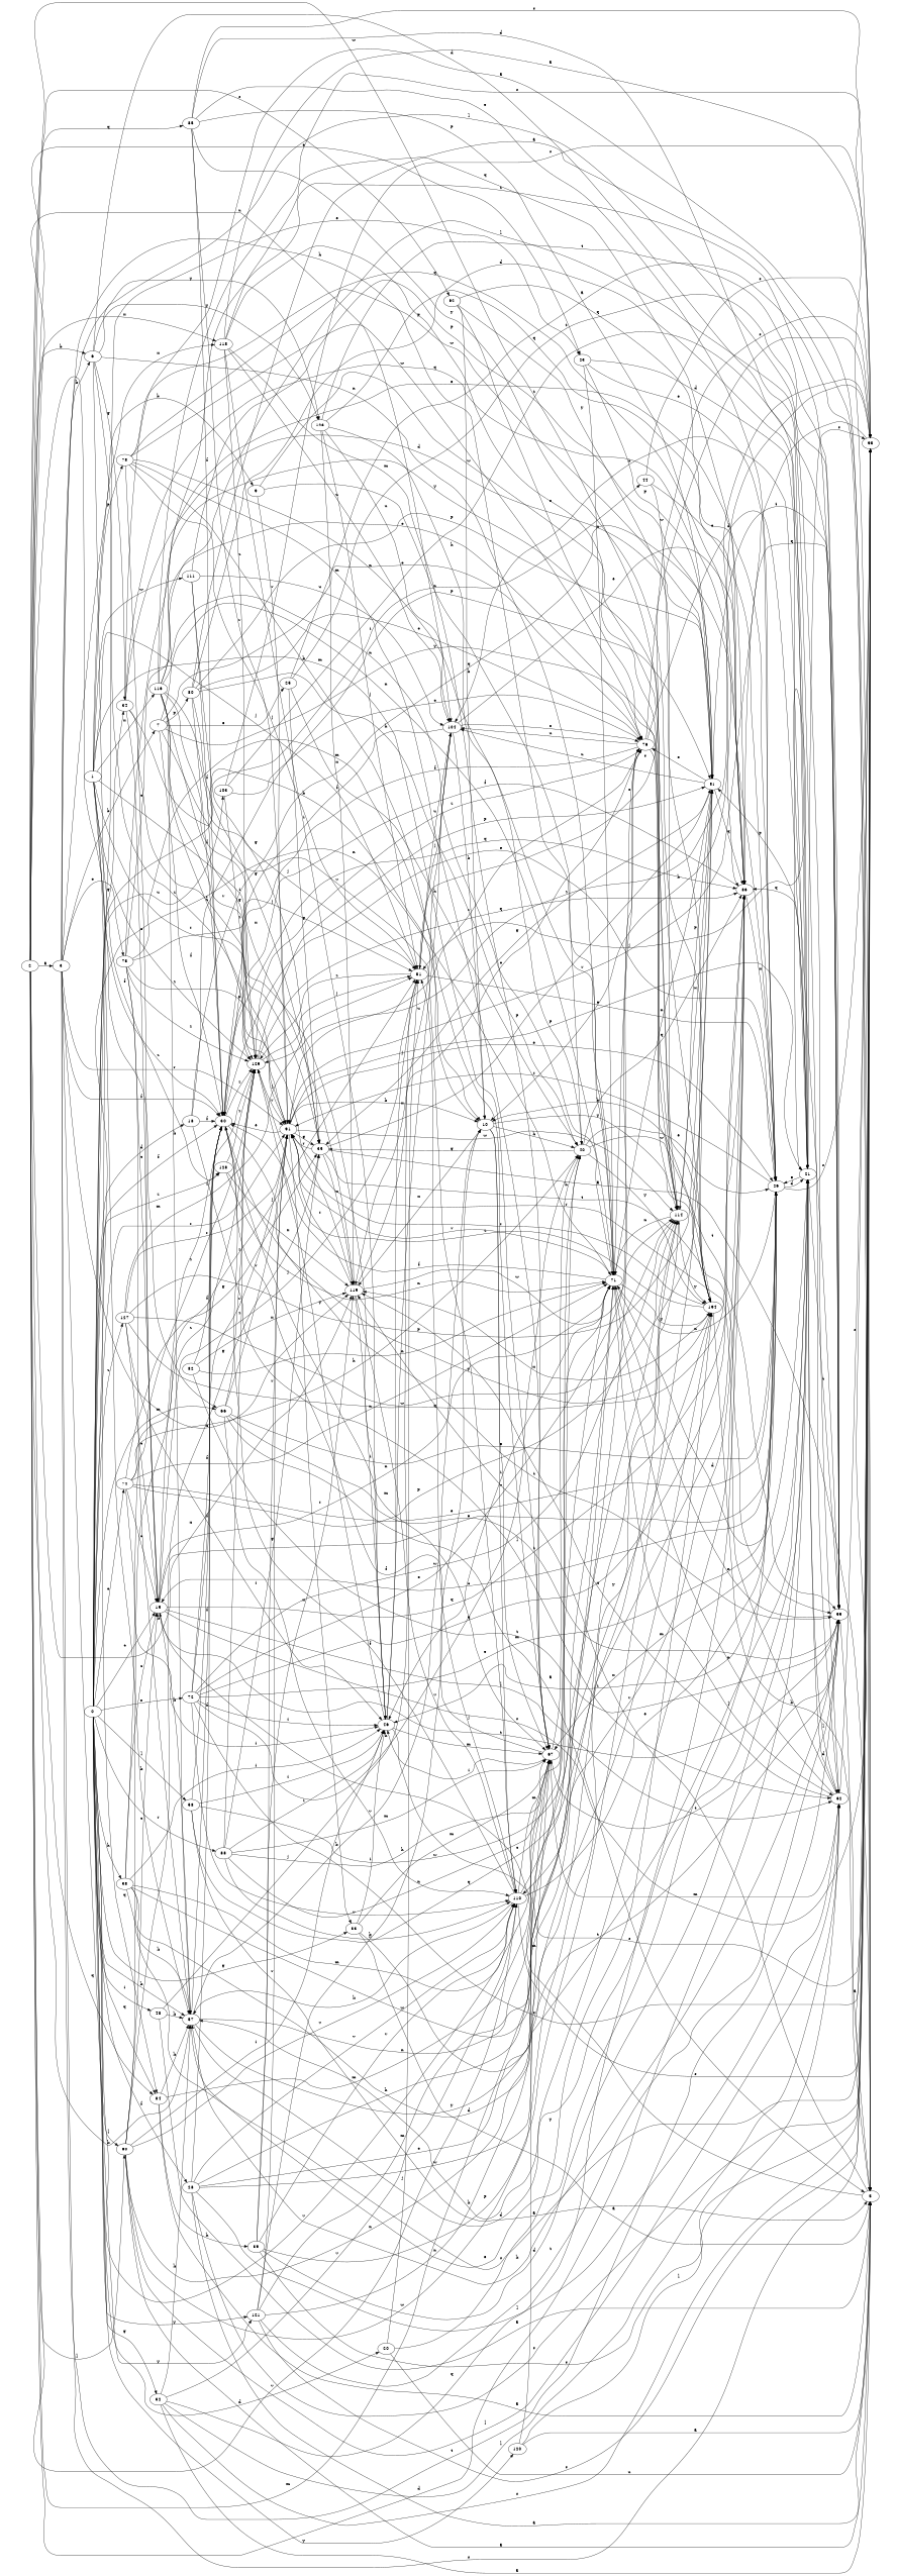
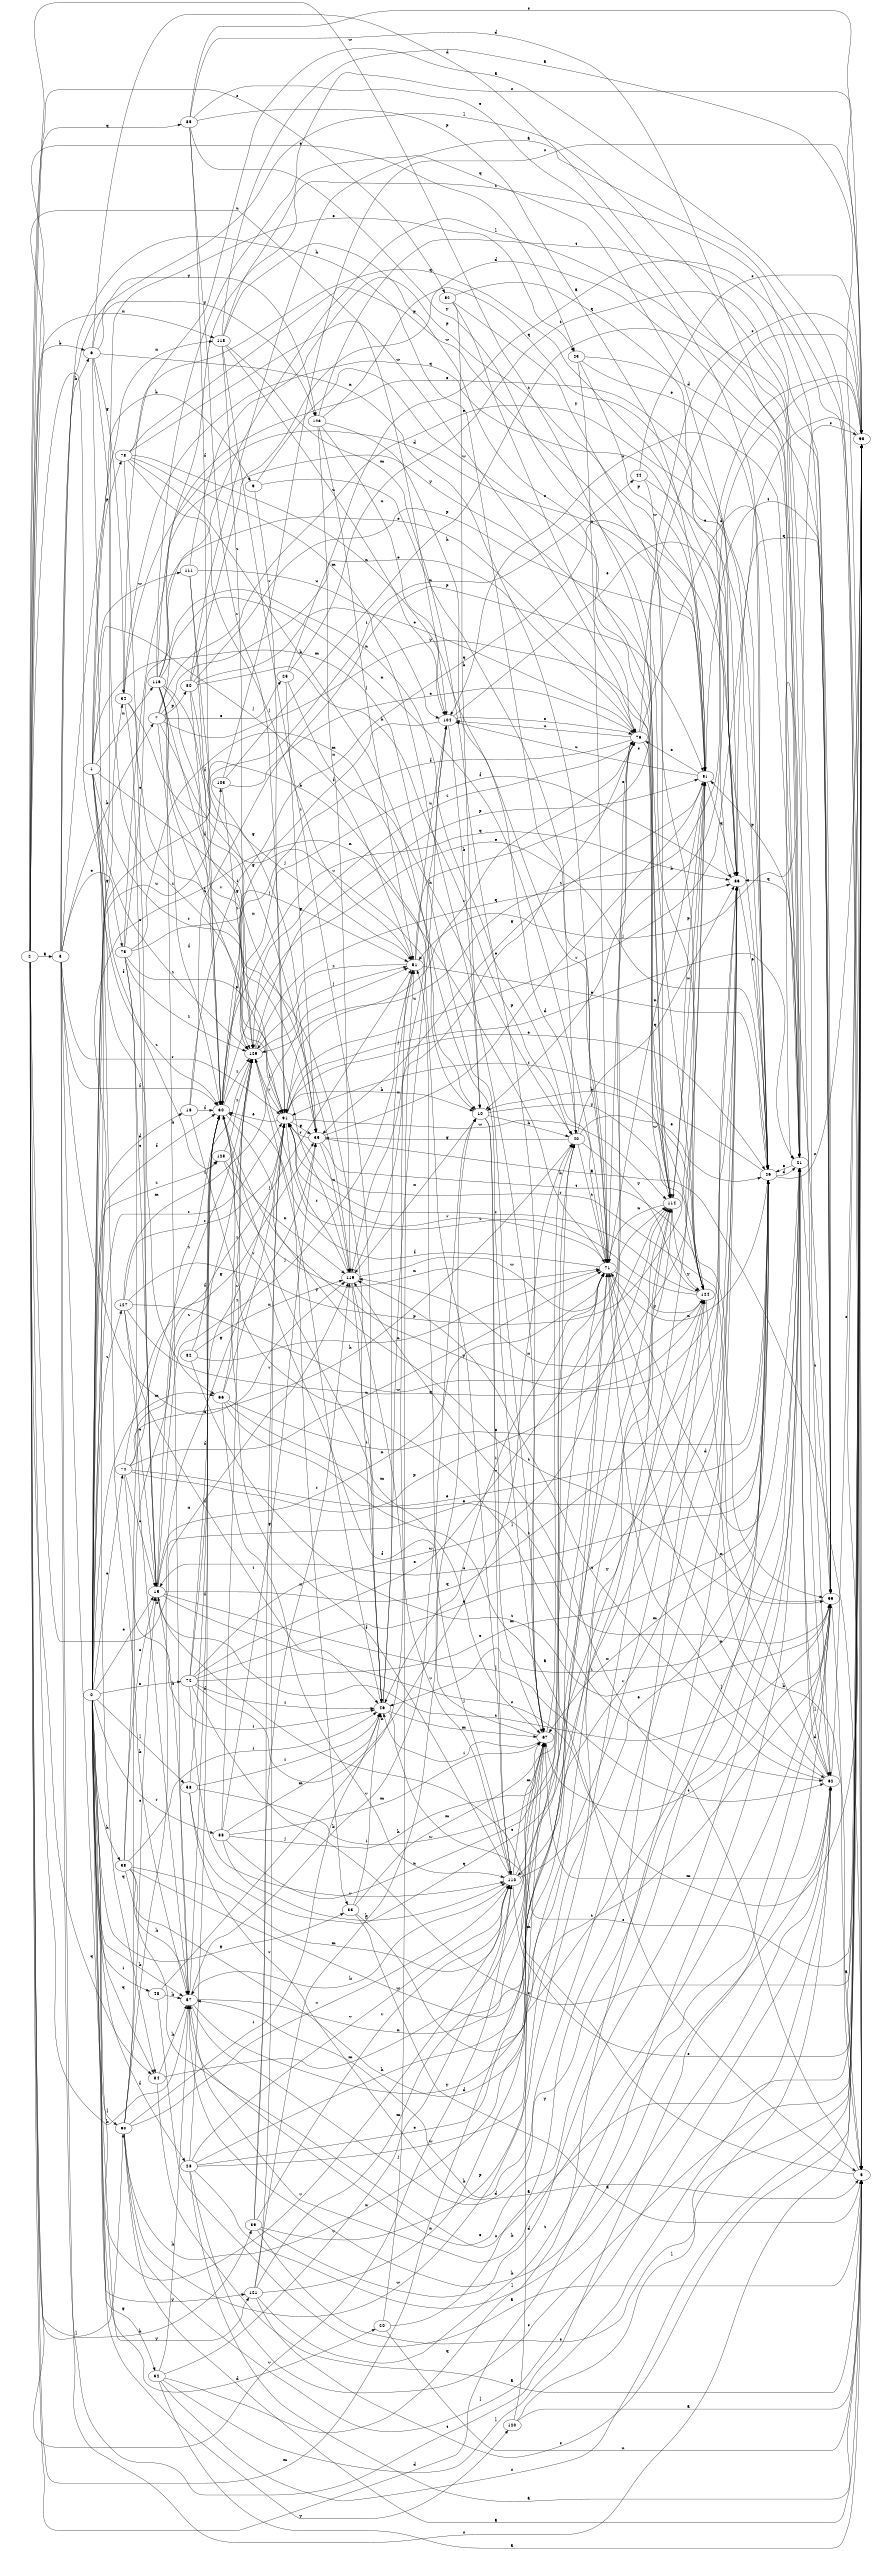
  strict digraph {
    rankdir=LR
    0
    15
    18
    20
    23
    28
    30
    32
    33
    34
    38
    n12 [label=48]
    44
    57
    58
    60
    66
    71
    72
    74
    84
    88
    91
    103
    110
    120
    121
    127
    128
    51
    129
    95
    99
    62
    26
    86
    81
    5
-   124 [label=194]
+   124
    21
    114
    40
    76
    67
    46
    10
    35
    82
    119
    1
    78
    111
    116
    118
    104
    2
    3
    6
    39
    85
    92
    7
    9
    75
    123
    25
    80
    0 -> 15 [label=c]
    0 -> 18 [label=d]
    0 -> 20 [label=d]
    0 -> 23 [label=e]
    0 -> 28 [label=f]
    0 -> 30 [label=f]
    0 -> 32 [label=g]
    0 -> 33 [label=g]
    0 -> 34 [label=g]
    0 -> 38 [label=h]
    0 -> n12 [label=i]
    0 -> 44 [label=i]
    0 -> 57 [label=k]
    0 -> 58 [label=l]
    0 -> 60 [label=l]
    0 -> 66 [label=m]
    0 -> 71 [label=n]
    0 -> 72 [label=o]
    0 -> 74 [label=o]
    0 -> 84 [label=q]
    0 -> 88 [label=r]
    0 -> 91 [label=r]
    0 -> 103 [label=u]
    0 -> 110 [label=v]
    0 -> 120 [label=y]
    0 -> 121 [label=y]
    0 -> 127 [label=z]
    0 -> 128 [label=z]
    15 -> 57 [label=k]
    15 -> 71 [label=n]
    15 -> 51 [label=j]
    15 -> 129 [label=z]
    15 -> 95 [label=s]
    15 -> 99 [label=t]
    15 -> 62 [label=l]
    15 -> 26 [label=e]
    15 -> 86 [label=q]
    18 -> 30 [label=f]
    18 -> 62 [label=l]
    18 -> 86 [label=q]
    18 -> 81 [label=p]
    20 -> 51 [label=j]
    20 -> 5 [label=u]
    20 -> 124 [label=y]
    23 -> 71 [label=n]
    23 -> 26 [label=e]
    23 -> 81 [label=p]
    23 -> 21 [label=d]
    28 -> 30 [label=f]
    28 -> 110 [label=v]
    28 -> 95 [label=s]
    28 -> 62 [label=l]
    28 -> 5 [label=a]
    28 -> 114 [label=w]
    28 -> 40 [label=h]
    28 -> 76 [label=o]
    30 -> 129 [label=z]
    30 -> 99 [label=t]
    30 -> 26 [label=e]
    30 -> 86 [label=q]
    30 -> 124 [label=y]
    30 -> 67 [label=m]
    32 -> 57 [label=k]
    32 -> 110 [label=v]
    32 -> 95 [label=s]
    32 -> 62 [label=l]
    32 -> 86 [label=q]
    32 -> 5 [label=a]
    33 -> 99 [label=t]
    33 -> 5 [label=a]
    33 -> 67 [label=m]
    33 -> 46 [label=i]
    34 -> 15 [label=c]
    34 -> 91 [label=r]
    34 -> 86 [label=q]
    34 -> 81 [label=d]
    34 -> 5 [label=a]
    34 -> 10 [label=b]
    38 -> 15 [label=c]
    38 -> 57 [label=k]
    38 -> 129 [label=z]
    38 -> 95 [label=s]
    38 -> 21 [label=d]
    38 -> 114 [label=w]
    38 -> 67 [label=m]
    38 -> 46 [label=i]
    n12 -> 57 [label=k]
    n12 -> 51 [label=j]
    n12 -> 5 [label=a]
    44 -> 95 [label=s]
    44 -> 26 [label=e]
    44 -> 114 [label=w]
    57 -> 30 [label=f]
    57 -> 71 [label=n]
    57 -> 26 [label=e]
    57 -> 124 [label=y]
    57 -> 21 [label=d]
    57 -> 10 [label=b]
    58 -> 30 [label=f]
    58 -> 86 [label=q]
    58 -> 5 [label=a]
    58 -> 114 [label=w]
    58 -> 46 [label=i]
    60 -> 15 [label=c]
    60 -> 71 [label=n]
    60 -> 110 [label=v]
    60 -> 129 [label=z]
    60 -> 62 [label=l]
    60 -> 5 [label=a]
    60 -> 114 [label=w]
    60 -> 46 [label=i]
    60 -> 35 [label=g]
    66 -> 91 [label=r]
    66 -> 110 [label=v]
    66 -> 129 [label=z]
    66 -> 99 [label=t]
    66 -> 26 [label=e]
    66 -> 5 [label=a]
    71 -> 30 [label=f]
    71 -> 91 [label=r]
    71 -> 62 [label=l]
    71 -> 124 [label=y]
    71 -> 21 [label=d]
    71 -> 76 [label=o]
    71 -> 46 [label=i]
    72 -> 30 [label=f]
    72 -> 91 [label=r]
    72 -> 110 [label=v]
    72 -> 95 [label=s]
    72 -> 26 [label=e]
    72 -> 86 [label=q]
    72 -> 114 [label=w]
    72 -> 40 [label=h]
    72 -> 76 [label=o]
    72 -> 46 [label=i]
    74 -> 15 [label=c]
    74 -> 71 [label=n]
    74 -> 51 [label=j]
    74 -> 26 [label=e]
    74 -> 81 [label=p]
    74 -> 40 [label=h]
    74 -> 46 [label=i]
    74 -> 35 [label=g]
    84 -> 57 [label=k]
    84 -> 5 [label=a]
    84 -> 67 [label=m]
    88 -> 71 [label=n]
    88 -> 110 [label=v]
    88 -> 129 [label=z]
    88 -> 40 [label=h]
    88 -> 67 [label=m]
-   88 -> 46 [label=i]
+   88 -> 46 [label=m]
    88 -> 35 [label=g]
    91 -> 30 [label=e]
    91 -> 33 [label=r]
    91 -> 26 [label=e]
-   91 -> 21 [label=p]
+   91 -> 21 [label=d]
    91 -> 114 [label=w]
    91 -> 10 [label=b]
    91 -> 35 [label=g]
    103 -> 129 [label=z]
    103 -> 95 [label=s]
    103 -> 99 [label=t]
    103 -> 76 [label=o]
    110 -> 30 [label=f]
    110 -> 57 [label=k]
    110 -> 51 [label=j]
    110 -> 95 [label=s]
    110 -> 26 [label=e]
    110 -> 124 [label=y]
    110 -> 67 [label=m]
    120 -> 62 [label=l]
    120 -> 5 [label=a]
    120 -> 67 [label=m]
    121 -> 71 [label=n]
    121 -> 91 [label=r]
    121 -> 95 [label=s]
    121 -> 99 [label=t]
    121 -> 67 [label=m]
    121 -> 10 [label=b]
    127 -> 15 [label=c]
    127 -> 91 [label=r]
    127 -> 51 [label=j]
    127 -> 86 [label=q]
    127 -> 81 [label=p]
    127 -> 114 [label=w]
    127 -> 46 [label=i]
    128 -> 71 [label=n]
    128 -> 129 [label=z]
    128 -> 119 [label=x]
    51 -> 129 [label=z]
    51 -> 95 [label=s]
    51 -> 26 [label=e]
    51 -> 104 [label=u]
    129 -> 91 [label=r]
    129 -> 51 [label=j]
    129 -> 86 [label=q]
    129 -> 81 [label=p]
    95 -> 91 [label=r]
    95 -> 129 [label=z]
    95 -> 10 [label=b]
    99 -> 57 [label=k]
    99 -> 71 [label=n]
    99 -> 51 [label=j]
    99 -> 86 [label=q]
    99 -> 5 [label=a]
+   62 -> 57 [label=k]
    62 -> 71 [label=n]
    62 -> 91 [label=r]
    62 -> 95 [label=s]
    62 -> 21 [label=d]
    62 -> 67 [label=m]
    62 -> 119 [label=x]
    26 -> 15 [label=c]
    26 -> 71 [label=n]
    26 -> 91 [label=r]
    26 -> 95 [label=s]
    26 -> 21 [label=d]
    26 -> 67 [label=m]
    86 -> 30 [label=f]
    86 -> 57 [label=k]
    86 -> 110 [label=v]
-   86 -> 26 [label=x]
+   86 -> 26 [label=e]
    81 -> 71 [label=n]
    81 -> 99 [label=t]
    81 -> 86 [label=q]
    81 -> 114 [label=w]
    81 -> 76 [label=o]
    81 -> 35 [label=g]
    81 -> 104 [label=u]
    5 -> 15 [label=c]
    5 -> 119 [label=x]
    124 -> 91 [label=r]
    124 -> 129 [label=z]
    124 -> 5 [label=b]
    124 -> 10 [label=b]
    124 -> 119 [label=x]
    21 -> 95 [label=s]
    21 -> 99 [label=t]
    21 -> 62 [label=l]
    21 -> 26 [label=e]
    21 -> 86 [label=q]
    21 -> 81 [label=p]
    21 -> 46 [label=i]
    21 -> 104 [label=u]
    114 -> 71 [label=n]
    114 -> 81 [label=p]
    114 -> 124 [label=y]
-   40 -> 99 [label=t]
+   40 -> 71 [label=t]
    40 -> 26 [label=e]
    40 -> 86 [label=q]
    40 -> 124 [label=y]
    40 -> 35 [label=g]
    76 -> 30 [label=f]
    76 -> 91 [label=r]
    76 -> 129 [label=z]
    76 -> 95 [label=s]
    76 -> 21 [label=d]
    76 -> 114 [label=w]
    76 -> 104 [label=u]
    67 -> 30 [label=f]
    67 -> 99 [label=t]
    67 -> 40 [label=h]
    67 -> 46 [label=i]
    46 -> 51 [label=j]
    46 -> 129 [label=y]
    46 -> 95 [label=s]
    46 -> 67 [label=m]
    46 -> 104 [label=u]
    10 -> 110 [label=v]
    10 -> 124 [label=y]
    10 -> 40 [label=h]
    10 -> 67 [label=m]
    10 -> 119 [label=x]
    35 -> 91 [label=r]
    35 -> 99 [label=t]
    35 -> 81 [label=p]
    35 -> 5 [label=a]
    35 -> 119 [label=x]
    82 -> 30 [label=f]
    82 -> 71 [label=n]
    82 -> 99 [label=t]
    82 -> 119 [label=x]
    119 -> 91 [label=r]
    119 -> 110 [label=v]
    119 -> 114 [label=w]
    119 -> 76 [label=o]
    119 -> 46 [label=i]
    1 -> 66 [label=m]
    1 -> 84 [label=q]
    1 -> 91 [label=r]
    1 -> 128 [label=z]
    1 -> 51 [label=j]
    1 -> 129 [label=z]
    1 -> 67 [label=m]
    1 -> 46 [label=i]
    1 -> 78 [label=p]
    1 -> 111 [label=w]
    1 -> 116 [label=x]
    1 -> 118 [label=x]
    78 -> 15 [label=c]
    78 -> 71 [label=n]
    78 -> 51 [label=j]
    78 -> 86 [label=q]
    78 -> 81 [label=p]
    78 -> 114 [label=w]
    78 -> 67 [label=m]
    78 -> 10 [label=b]
    111 -> 30 [label=f]
    111 -> 81 [label=p]
    111 -> 35 [label=g]
    111 -> 104 [label=u]
    116 -> 57 [label=k]
    116 -> 71 [label=n]
    116 -> 91 [label=r]
    116 -> 51 [label=j]
    116 -> 129 [label=z]
    116 -> 95 [label=s]
    116 -> 99 [label=t]
    116 -> 124 [label=y]
    116 -> 76 [label=o]
    116 -> 35 [label=g]
    116 -> 119 [label=x]
    118 -> 129 [label=z]
    118 -> 86 [label=q]
    118 -> 5 [label=a]
    118 -> 114 [label=w]
    118 -> 67 [label=m]
    118 -> 46 [label=i]
    118 -> 104 [label=u]
    104 -> 30 [label=f]
-   104 -> 51 [label=j]
    104 -> 26 [label=e]
    104 -> 76 [label=o]
    104 -> 10 [label=b]
    104 -> 119 [label=x]
    2 -> 23 [label=e]
    2 -> 30 [label=f]
    2 -> 57 [label=k]
    2 -> 60 [label=l]
    2 -> 84 [label=q]
    2 -> 110 [label=v]
    2 -> 21 [label=d]
    2 -> 114 [label=w]
    2 -> 67 [label=m]
    2 -> 119 [label=x]
    2 -> 118 [label=x]
    2 -> 104 [label=u]
    2 -> 3 [label=a]
    2 -> 6 [label=b]
-   84 -> 39 [label=h]
+   2 -> 39 [label=h]
    2 -> 85 [label=q]
    2 -> 92 [label=s]
    3 -> 30 [label=f]
    3 -> 91 [label=r]
    3 -> 121 [label=y]
    3 -> 95 [label=s]
    3 -> 99 [label=t]
    3 -> 40 [label=h]
    3 -> 119 [label=x]
    3 -> 6 [label=b]
    3 -> 7 [label=b]
    3 -> 9 [label=b]
    3 -> 75 [label=o]
    3 -> 123 [label=y]
    6 -> 34 [label=g]
    6 -> 57 [label=k]
    6 -> 71 [label=n]
    6 -> 129 [label=z]
    6 -> 62 [label=l]
    6 -> 21 [label=d]
    6 -> 123 [label=y]
    39 -> 91 [label=r]
    39 -> 110 [label=v]
    39 -> 95 [label=s]
    39 -> 81 [label=p]
    39 -> 21 [label=d]
    39 -> 119 [label=x]
    85 -> 30 [label=f]
    85 -> 91 [label=r]
    85 -> 95 [label=s]
    85 -> 26 [label=e]
    85 -> 81 [label=p]
    85 -> 124 [label=y]
    85 -> 21 [label=d]
    92 -> 86 [label=q]
    92 -> 124 [label=y]
    92 -> 76 [label=o]
    92 -> 10 [label=b]
    7 -> 30 [label=f]
    7 -> 110 [label=v]
    7 -> 62 [label=l]
+   7 -> 26 [label=e]
    7 -> 124 [label=y]
    7 -> 76 [label=o]
    7 -> 25 [label=e]
    7 -> 80 [label=p]
    9 -> 71 [label=n]
    9 -> 91 [label=r]
    9 -> 114 [label=w]
    75 -> 15 [label=c]
    75 -> 57 [label=k]
    75 -> 71 [label=n]
    75 -> 51 [label=j]
    75 -> 129 [label=z]
    75 -> 26 [label=e]
    75 -> 67 [label=m]
    75 -> 119 [label=x]
    123 -> 51 [label=j]
    123 -> 99 [label=t]
    123 -> 86 [label=q]
    123 -> 40 [label=h]
    123 -> 119 [label=x]
    123 -> 104 [label=u]
    25 -> 99 [label=t]
    25 -> 5 [label=a]
    25 -> 40 [label=h]
    25 -> 35 [label=g]
    80 -> 30 [label=f]
    80 -> 81 [label=p]
    80 -> 5 [label=a]
    80 -> 21 [label=d]
    80 -> 40 [label=h]
    80 -> 76 [label=o]
    80 -> 35 [label=g]
  }
